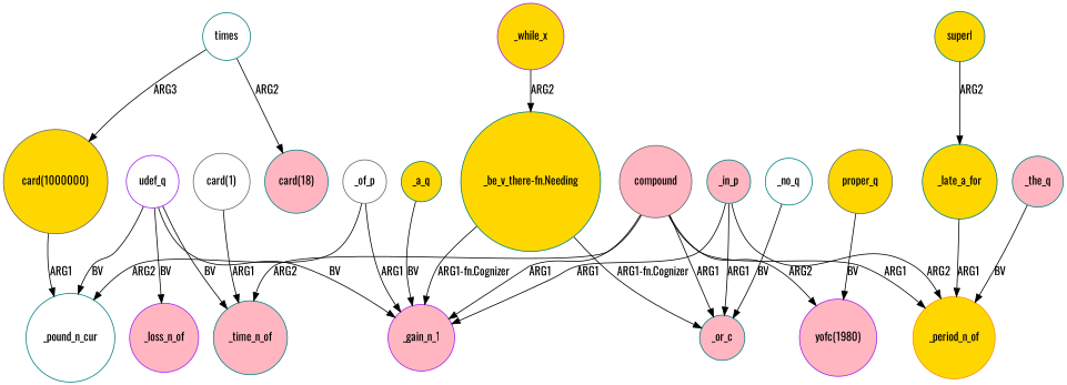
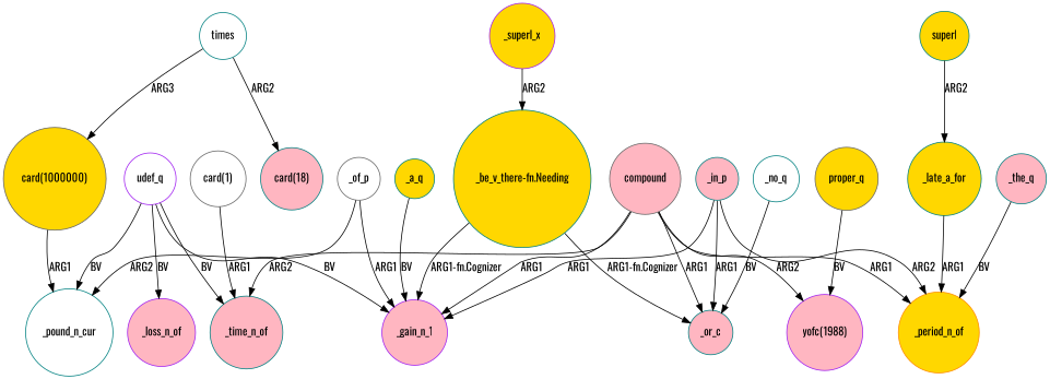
  digraph {
    fontname=Oswald
    node [color=teal fillcolor=lightpink fontname=Oswald shape=circle style=filled]
    edge [fontname=Oswald]
    "_be_v_there-fn.Needing" [fillcolor=gold]
    _gain_n_1 [color=purple]
    _or_c
    udef_q [color=purple fillcolor=white]
    _pound_n_cur [fillcolor=white]
    _time_n_of
    _loss_n_of [color=purple]
    _in_p
    _period_n_of [color=darkorange fillcolor=gold]
    compound [color=gray40]
-   "yofc(1988)" [color=purple label="yofc(1980)"]
+   "yofc(1988)" [color=purple]
    superl [fillcolor=gold]
    _late_a_for [fillcolor=gold]
    times [fillcolor=white]
    "card(1000000)" [color=gray40 fillcolor=gold]
    "card(18)"
    _no_q [fillcolor=white]
    _of_p [color=gray40 fillcolor=white]
    _a_q [fillcolor=gold]
-   _while_x [color=purple fillcolor=gold]
+   _while_x [color=purple fillcolor=gold label=_superl_x]
    proper_q [color=gray40 fillcolor=gold]
    "card(1)" [color=gray40 fillcolor=white]
    _the_q
    "_be_v_there-fn.Needing" -> _gain_n_1 [label="ARG1-fn.Cognizer"]
    "_be_v_there-fn.Needing" -> _or_c [label="ARG1-fn.Cognizer"]
    udef_q -> _gain_n_1 [label=BV]
    udef_q -> _pound_n_cur [label=BV]
    udef_q -> _time_n_of [label=BV]
    udef_q -> _loss_n_of [label=BV]
    _in_p -> _gain_n_1 [label=ARG1]
    _in_p -> _or_c [label=ARG1]
    _in_p -> _period_n_of [label=ARG2]
    compound -> _gain_n_1 [label=ARG1]
    compound -> _or_c [label=ARG1]
    compound -> _time_n_of [label=ARG2]
    compound -> _period_n_of [label=ARG1]
    compound -> "yofc(1988)" [label=ARG2]
    superl -> _late_a_for [label=ARG2]
    _late_a_for -> _period_n_of [label=ARG1]
    times -> "card(1000000)" [label=ARG3]
    times -> "card(18)" [label=ARG2]
    "card(1000000)" -> _pound_n_cur [label=ARG1]
    _no_q -> _or_c [label=BV]
    _of_p -> _gain_n_1 [label=ARG1]
    _of_p -> _pound_n_cur [label=ARG2]
    _a_q -> _gain_n_1 [label=BV]
    _while_x -> "_be_v_there-fn.Needing" [label=ARG2]
    proper_q -> "yofc(1988)" [label=BV]
    "card(1)" -> _time_n_of [label=ARG1]
    _the_q -> _period_n_of [label=BV]
  }
